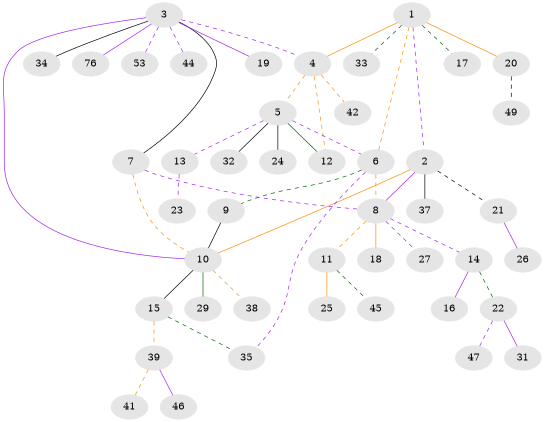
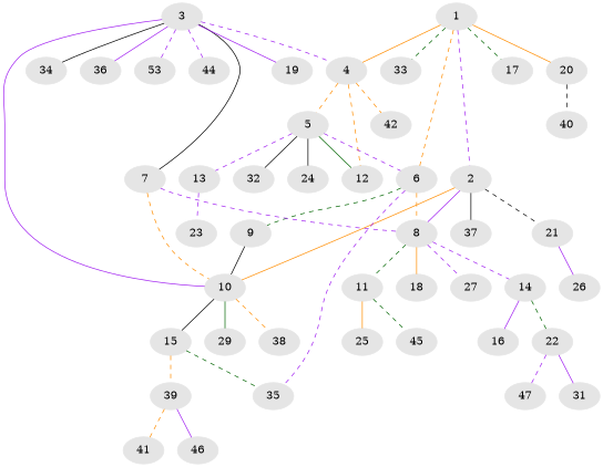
  graph {
    node [color=gray90 style=filled]
    edge [color=purple style=dashed]
    1
    2
    4
    6
    17
    20
    33
    8
    10
    21
    37
    5
    12
    42
    9
    35
-   40 [label=49]
+   40
    11
    14
    18
    27
    15
    29
    38
    26
    3
    7
    19
    34
-   36 [label=76]
+   36
    n31 [label=53]
    44
    13
    24
    32
    23
    25
    45
    16
    22
    39
    31
    47
    41
    46
    1 -- 2
    1 -- 4 [color=darkorange style=solid]
    1 -- 6 [color=darkorange]
    1 -- 17 [color=darkgreen]
    1 -- 20 [color=darkorange style=solid]
    1 -- 33 [color=darkgreen]
    2 -- 8 [style=solid]
    2 -- 10 [color=darkorange style=solid]
    2 -- 21 [color=black]
    2 -- 37 [color=black style=solid]
    4 -- 5 [color=darkorange]
    4 -- 12 [color=darkorange]
    4 -- 42 [color=darkorange]
    6 -- 8 [color=darkorange]
    6 -- 9 [color=darkgreen]
    6 -- 35
    20 -- 40 [color=black]
-   8 -- 11 [color=darkorange]
+   8 -- 11 [color=darkgreen]
    8 -- 14
    8 -- 18 [color=darkorange style=solid]
    8 -- 27
    10 -- 15 [color=black style=solid]
    10 -- 29 [color=darkgreen style=solid]
    10 -- 38 [color=darkorange]
    21 -- 26 [style=solid]
    5 -- 6
    5 -- 12 [color=darkgreen style=solid]
    5 -- 13
    5 -- 24 [color=black style=solid]
    5 -- 32 [color=black style=solid]
    9 -- 10 [color=black style=solid]
    11 -- 25 [color=darkorange style=solid]
    11 -- 45 [color=darkgreen]
    14 -- 16 [style=solid]
    14 -- 22 [color=darkgreen]
    15 -- 35 [color=darkgreen]
    15 -- 39 [color=darkorange]
    3 -- 4
    3 -- 10 [style=solid]
    3 -- 7 [color=black style=solid]
    3 -- 19 [style=solid]
    3 -- 34 [color=black style=solid]
    3 -- 36 [style=solid]
    3 -- n31
    3 -- 44
    7 -- 8
    7 -- 10 [color=darkorange]
    13 -- 23
    22 -- 31 [style=solid]
    22 -- 47
    39 -- 41 [color=darkorange]
    39 -- 46 [style=solid]
  }
